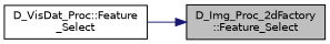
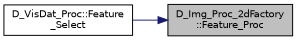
  digraph {
    rankdir=RL
    node [color=black fontname=Helvetica fontsize=10 shape=record style=filled]
-   n1 [fillcolor=grey75 fontcolor=black height=0.2 label="D_Img_Proc_2dFactory\l::Feature_Select" width=0.4]
+   n1 [fillcolor=grey75 fontcolor=black height=0.2 label="D_Img_Proc_2dFactory\l::Feature_Proc" width=0.4]
    n2 [fillcolor=white height=0.2 label="D_VisDat_Proc::Feature\l_Select" width=0.4]
    n1 -> n2 [color=midnightblue dir=back fontname=Helvetica fontsize=10 labelfontname=Helvetica labelfontsize=10 style=solid]
  }
